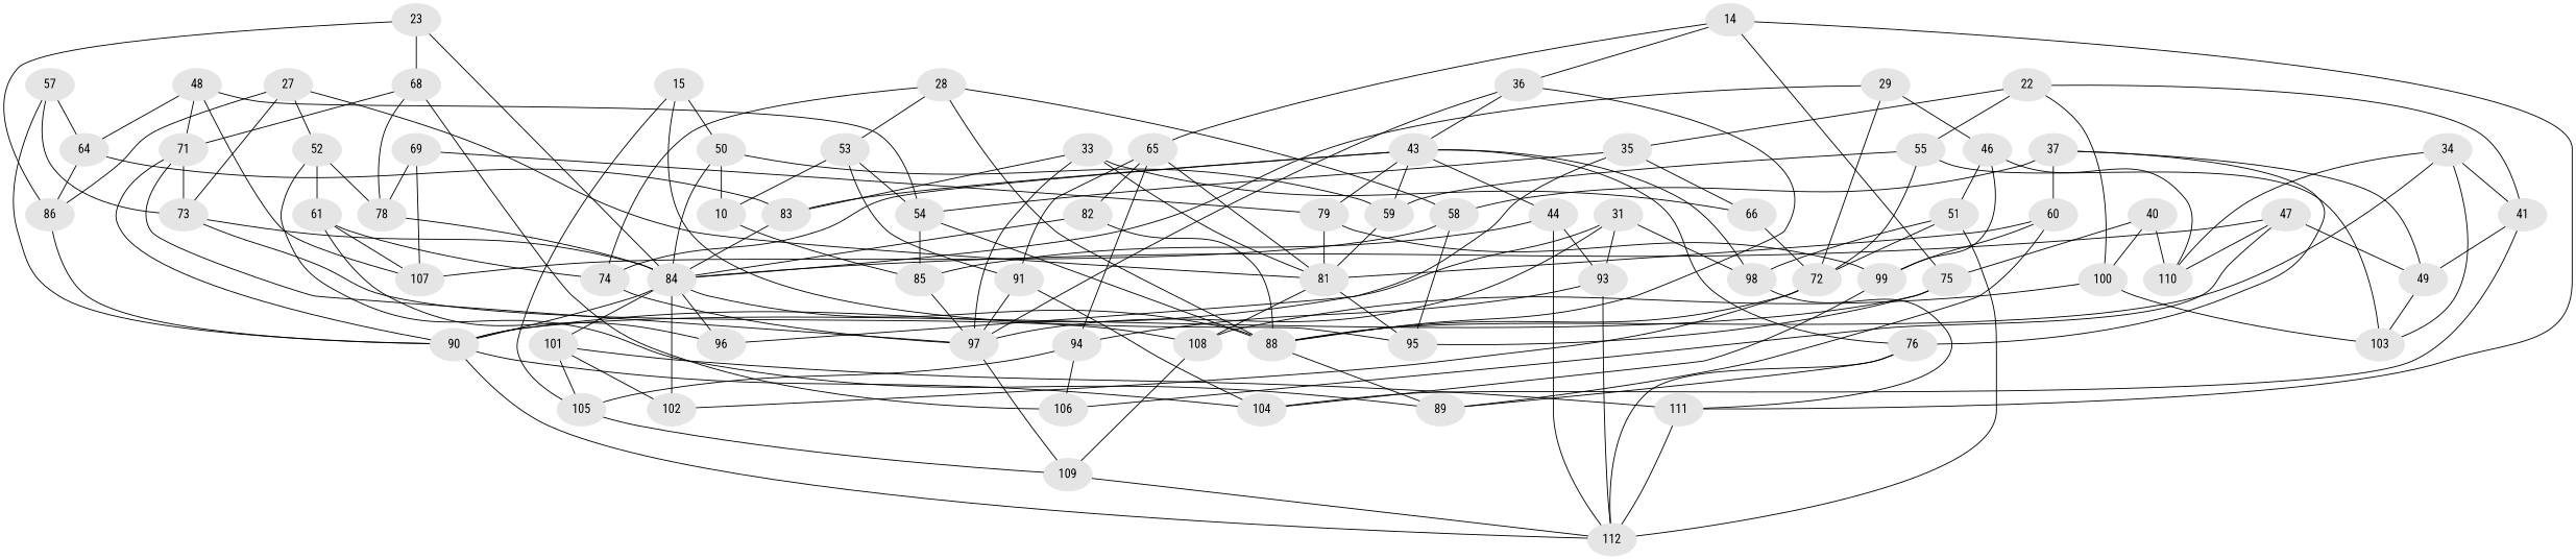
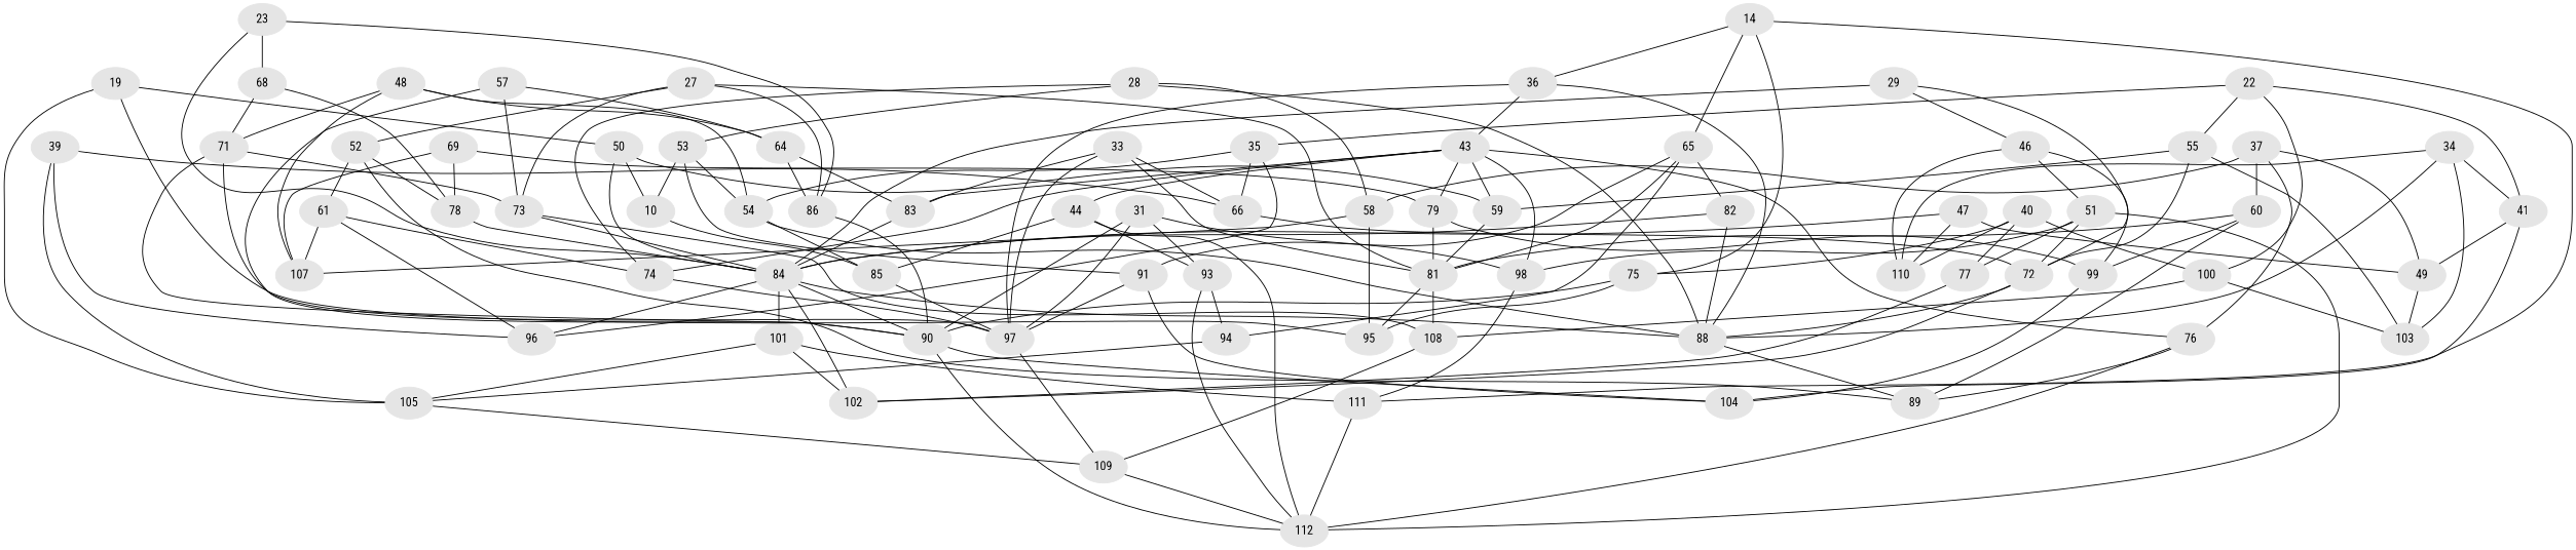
  graph {
    fontname="Roboto Condensed"
    node [color=gray90 fontname="Roboto Condensed" style=filled]
    edge [fontname="Roboto Condensed"]
    14
    36
    65 [super="+2"]
    75
    111 [super="+87"]
    88 [super="+70+45"]
    97 [super="+9+12"]
    43 [super="+5+32"]
    81 [super="+1+11"]
    91
    82
    94
    95
    90 [super="+8+67"]
    112 [super="+10+38"]
    50 [super="+24"]
    84 [super="+63+18+20"]
    59
    n19 [label=10]
-   19 [label=15]
+   19
    105 [super="+25"]
    109
    22
    35
    41
    55
    100
    66
    54 [super="+21"]
    96
    49
    104
    72 [super="+3+30"]
    103
    108
    68 [super="+16"]
-   106
    71 [super="+62"]
    78
    23
    86
    102
    101 [super="+92"]
    27
    52
    73 [super="+56"]
    61
    89
    69
    79
    107
    28
    53
    58
    74
    29
    46
    110
    51 [super="+26"]
    99
    31
    93
    98
    33
    83
    34
    85
    76
    44
    37
    60
+   39
    40
+   77
    47
    48
    64
    57
    14 -- 36
    14 -- 65
    14 -- 75
    14 -- 111
    36 -- 88
    36 -- 97
    36 -- 43
    65 -- 81
    65 -- 91
    65 -- 82 [weight=2]
    65 -- 94
    75 -- 95
    75 -- 90
    111 -- 112 [weight=2]
    88 -- 89
    97 -- 109
    43 -- 59
    43 -- 79
    43 -- 74
    43 -- 98
    43 -- 83
    43 -- 76
    43 -- 44
    81 -- 95
    81 -- 108
    91 -- 97
    91 -- 104
    82 -- 88
    82 -- 84
    94 -- 105
-   94 -- 106
    90 -- 112
    90 -- 104
    50 -- 84
    50 -- 59
    50 -- n19 [weight=2]
    84 -- 88 [weight=4]
    84 -- 90
    84 -- 96
    84 -- 102
    84 -- 101 [weight=2]
    59 -- 81
    n19 -- 85
    19 -- 95
    19 -- 50 [weight=2]
    19 -- 105
    105 -- 109
    109 -- 112
    22 -- 35
    22 -- 41
    22 -- 55
    22 -- 100
    35 -- 66
    35 -- 54
    35 -- 96
    41 -- 49
    41 -- 104
    55 -- 59
    55 -- 72
    55 -- 103
    100 -- 103
    100 -- 108
    66 -- 72
    54 -- 88 [weight=2]
    54 -- 85
    49 -- 103
    72 -- 88 [weight=3]
    72 -- 102
    108 -- 109
-   68 -- 106 [weight=2]
    68 -- 71
    68 -- 78
    71 -- 97
    71 -- 90
    71 -- 73 [weight=2]
    78 -- 84
    23 -- 84
    23 -- 68 [weight=2]
    23 -- 86
    86 -- 90
    101 -- 111 [weight=2]
    101 -- 105
    101 -- 102
    27 -- 81
    27 -- 86
    27 -- 52
    27 -- 73
    52 -- 78
    52 -- 61
    52 -- 89
    73 -- 84
    73 -- 108
    61 -- 96
    61 -- 107
    61 -- 74
    69 -- 78
    69 -- 79
    69 -- 107
    79 -- 81
    79 -- 99
    28 -- 88
    28 -- 53
    28 -- 58
    28 -- 74
    53 -- 91
    53 -- n19
    53 -- 54
    58 -- 95
    58 -- 107
    74 -- 97
    29 -- 84 [weight=2]
    29 -- 72
    29 -- 46
    46 -- 110
    46 -- 51
    46 -- 99
    51 -- 112
    51 -- 72
    51 -- 98
+   51 -- 77 [weight=2]
    99 -- 104
    31 -- 97
    31 -- 90
    31 -- 93
    31 -- 98
    93 -- 94
    93 -- 112
    98 -- 111
    33 -- 97
    33 -- 81
    33 -- 66
    33 -- 83
    83 -- 84
    34 -- 88
    34 -- 41
    34 -- 103
    34 -- 110
    85 -- 97
    76 -- 112
    76 -- 89
    44 -- 112
    44 -- 93
    44 -- 85
    37 -- 49
    37 -- 58
    37 -- 76
    37 -- 60
    60 -- 81
    60 -- 89
    60 -- 99
+   39 -- 105 [weight=2]
+   39 -- 66
+   39 -- 96
    40 -- 75
    40 -- 100
    40 -- 110
+   40 -- 77
+   77 -- 102
    47 -- 84
    47 -- 49
-   47 -- 106
    47 -- 110
    48 -- 54
    48 -- 71
    48 -- 107
    48 -- 64
    64 -- 86
    64 -- 83
    57 -- 90
    57 -- 73 [weight=2]
    57 -- 64
  }
